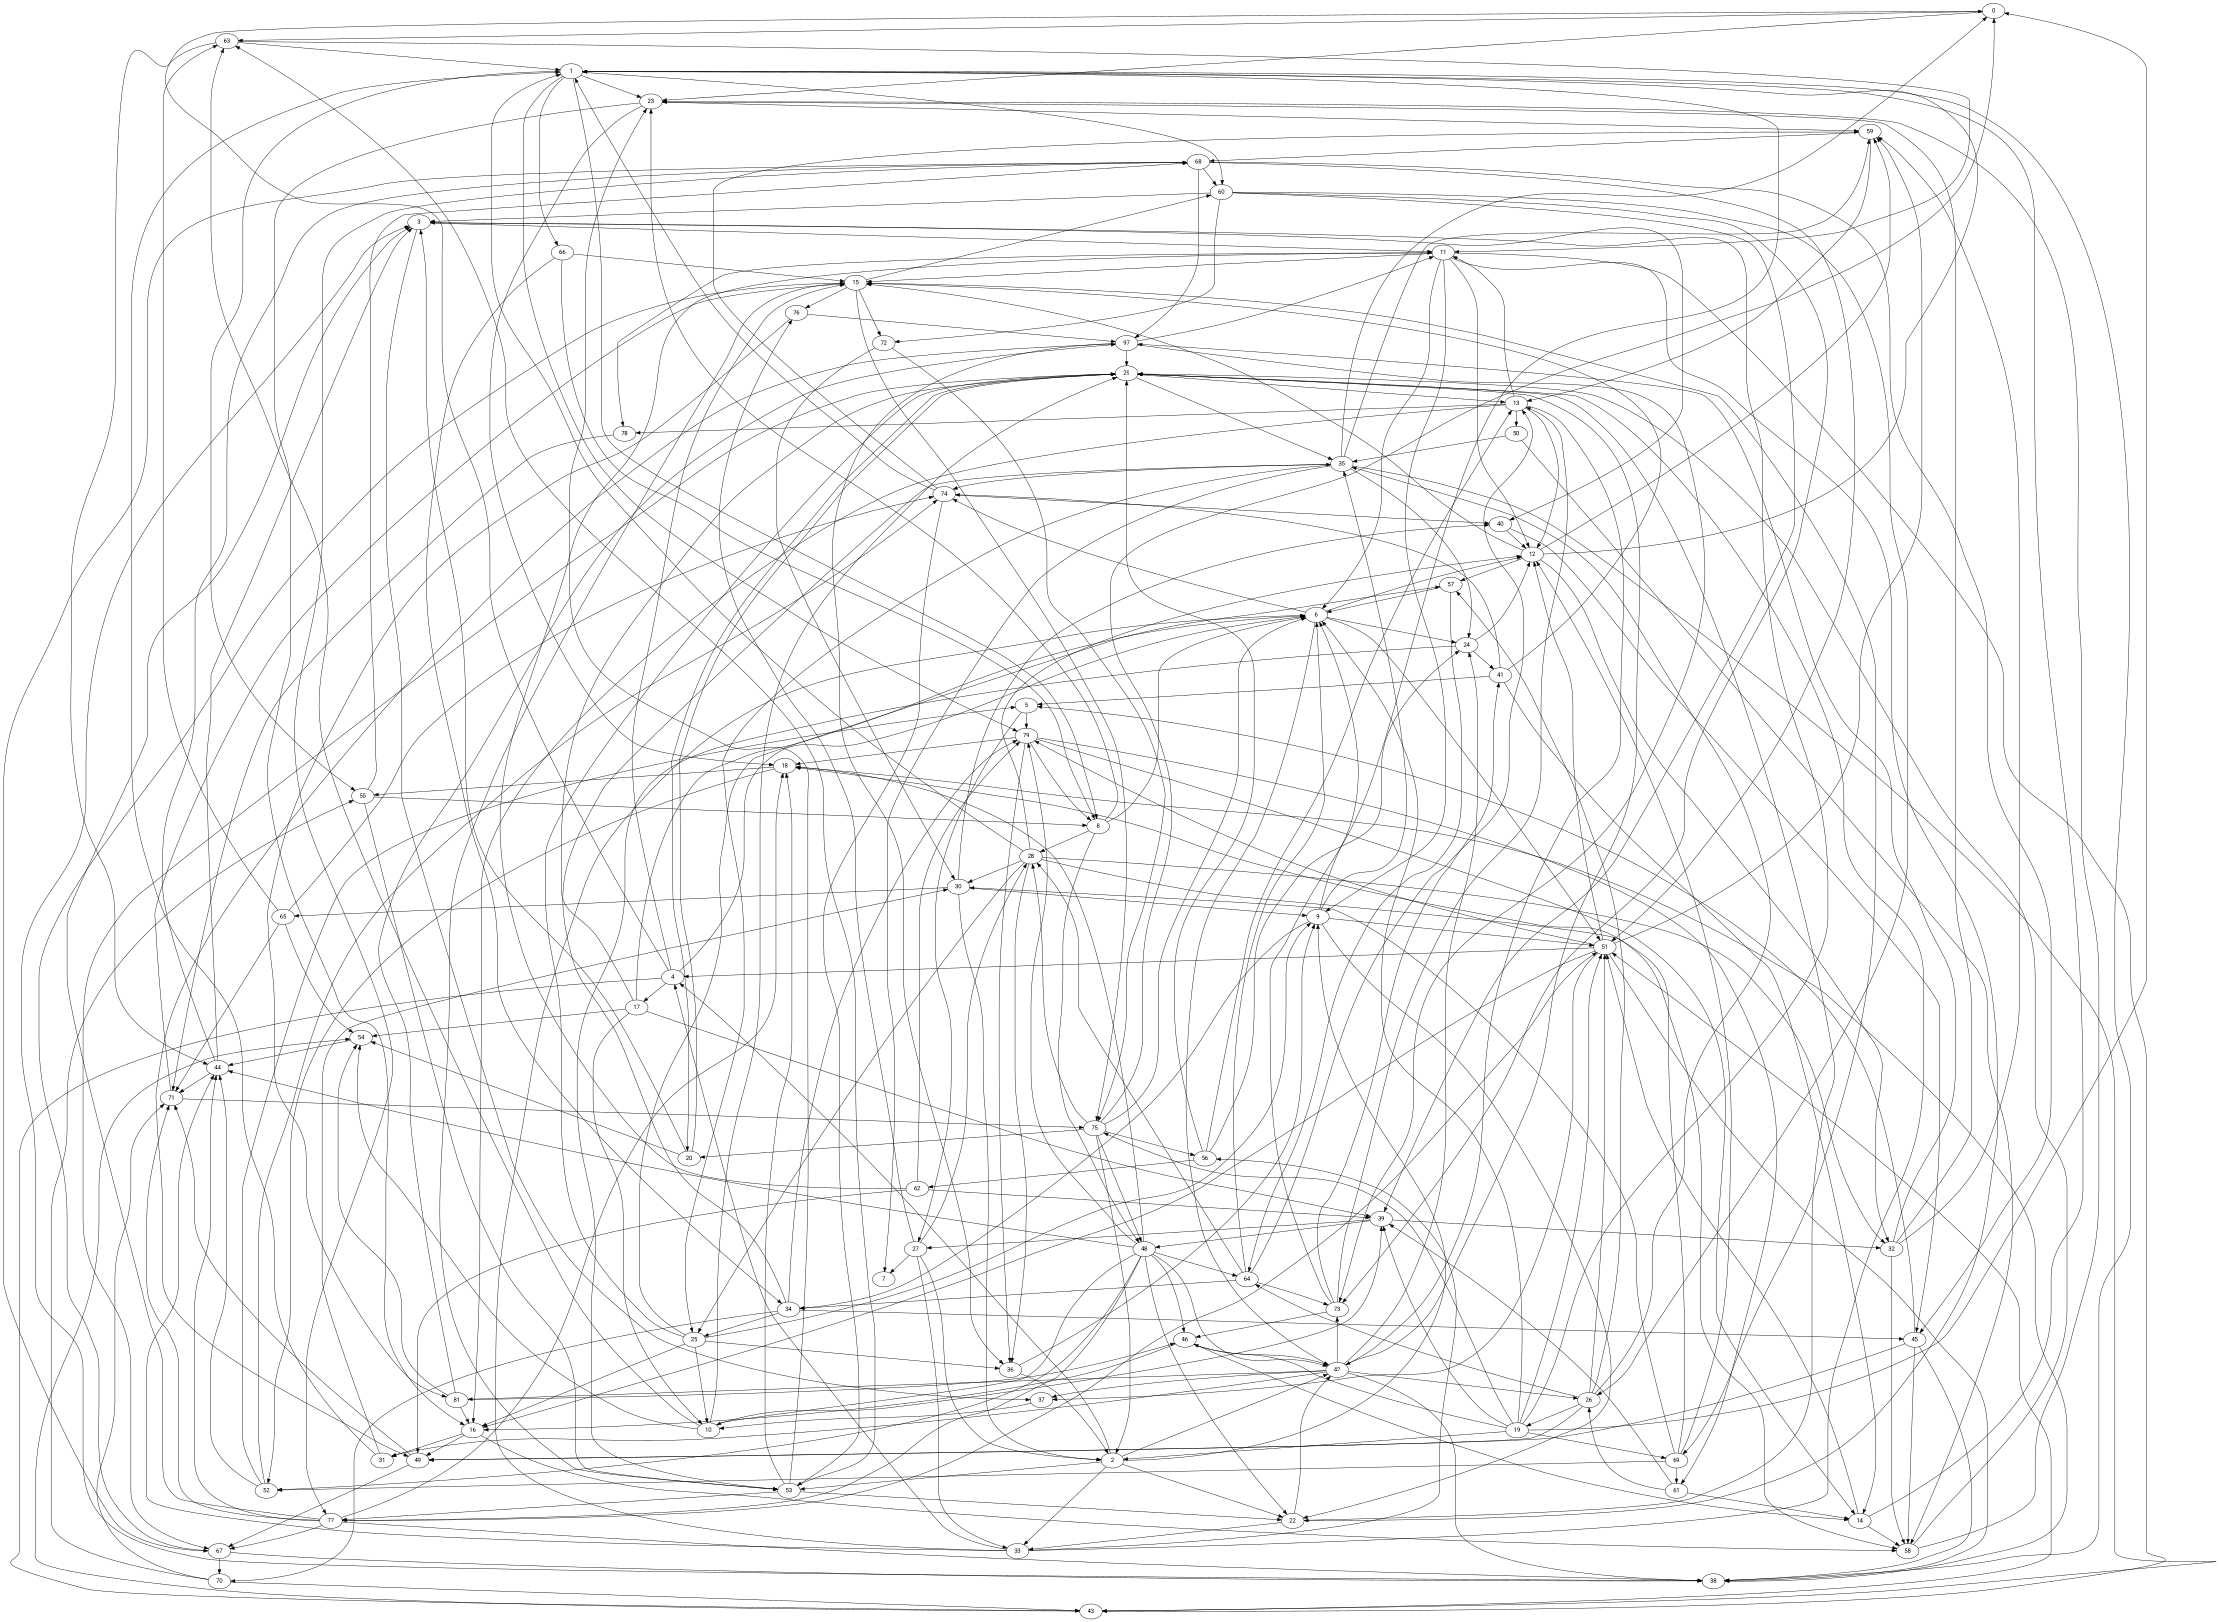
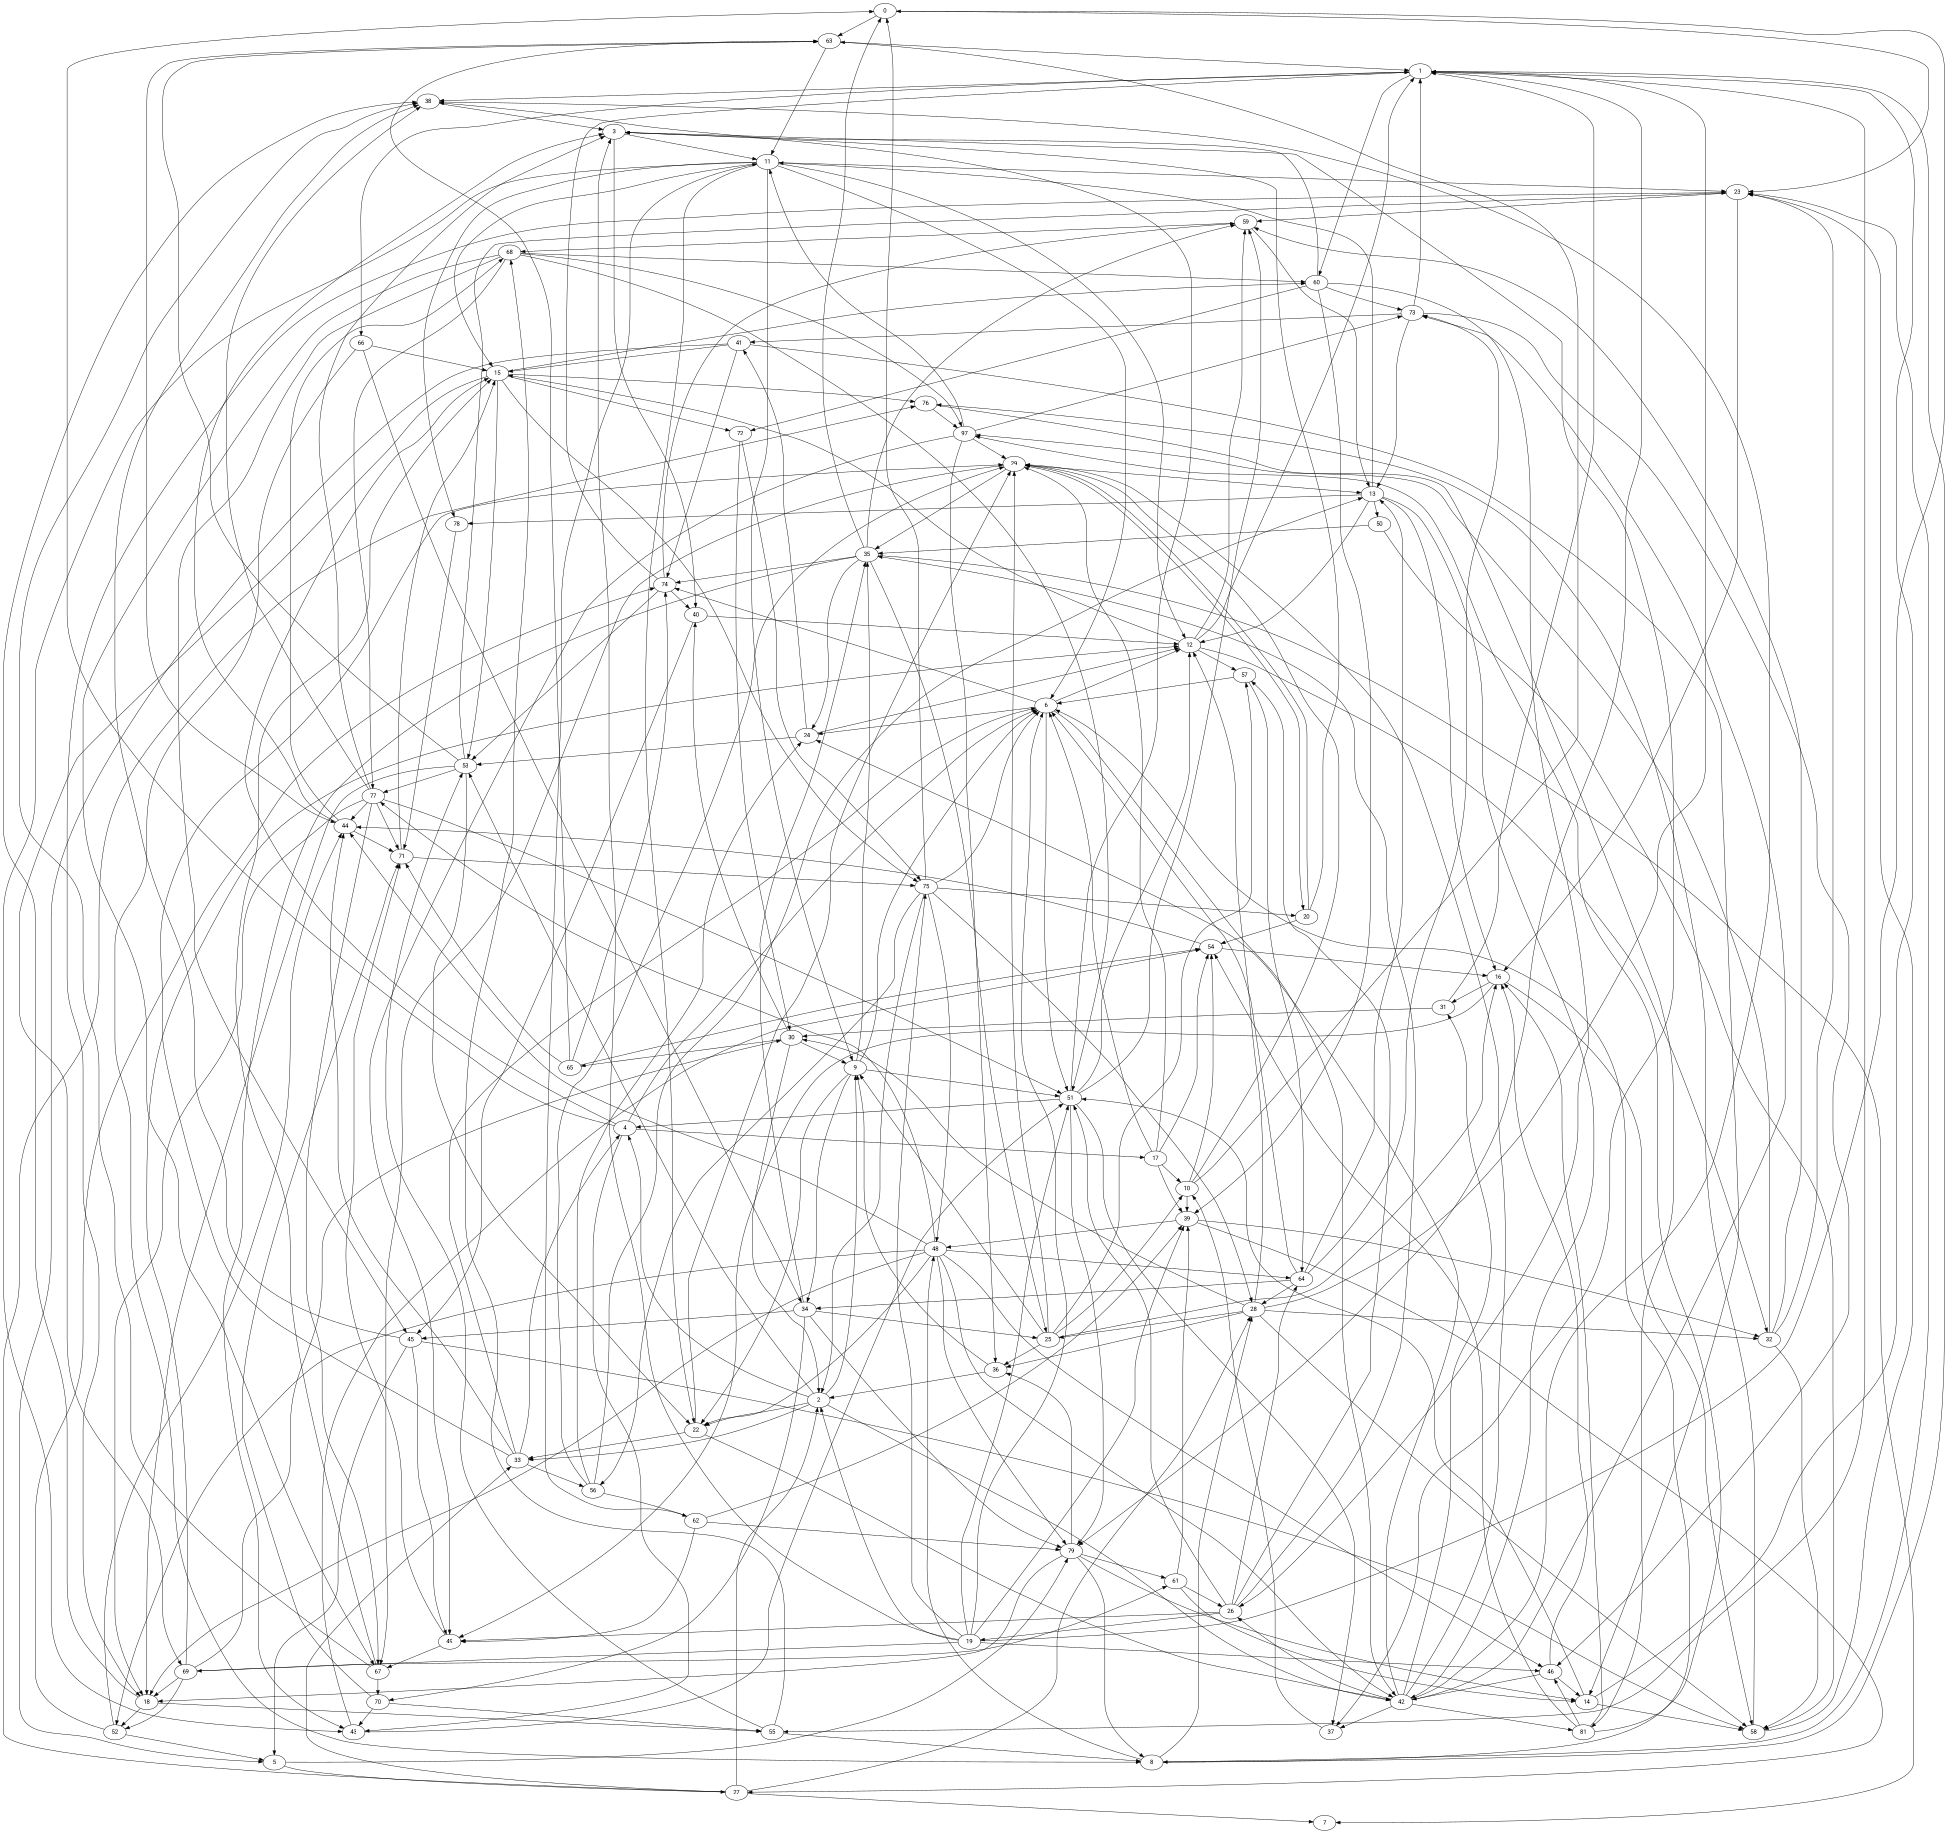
  digraph {
    fontname=Roboto
    node [fontname=Roboto]
    edge [fontname=Roboto]
    0
    63
    23
    1
    11
    44
    59
    16
    18
    38
    66
    8
    60
    55
    79
    15
    6
    9
    22
    43
    12
    78
    3
    68
    71
    13
    31
    58
    49
    52
    34
    48
    28
    39
    72
    26
    73
    53
    14
    36
    61
    37
    40
    75
    69
    76
    35
    45
    25
    70
    42
    51
    24
    74
    77
    10
    46
    64
    32
    30
    27
    57
    19
    41
    67
    n66 [label=97]
    2
    4
    33
    29
    n71 [label=81]
    17
    56
    7
    20
    54
    62
    5
    65
    50
    0 -> 63
    0 -> 23
    63 -> 1
    63 -> 11
    63 -> 44
    23 -> 59
    23 -> 16
    23 -> 18
-   1 -> 23
+   11 -> 23
    1 -> 38
    1 -> 66
    1 -> 8
    1 -> 60
    1 -> 55
    1 -> 79
    11 -> 15
    11 -> 6
    11 -> 9
    11 -> 22
    11 -> 43
    11 -> 12
    11 -> 78
    44 -> 3
    44 -> 68
    44 -> 71
    59 -> 68
    59 -> 13
    16 -> 31
    16 -> 58
    16 -> 49
    18 -> 38
    18 -> 55
    18 -> 52
    38 -> 3
    66 -> 8
    66 -> 15
    66 -> 34
    8 -> 23
    8 -> 6
    8 -> 48
    8 -> 28
    60 -> 3
    60 -> 39
    60 -> 72
    60 -> 26
    60 -> 73
    55 -> 8
    55 -> 68
    55 -> 53
    79 -> 18
    79 -> 8
    79 -> 14
    79 -> 36
    79 -> 61
    15 -> 60
    15 -> 72
    15 -> 53
    15 -> 75
    15 -> 69
    15 -> 76
    6 -> 12
    6 -> 42
    6 -> 51
    6 -> 24
    6 -> 74
    9 -> 6
    9 -> 22
    9 -> 34
    9 -> 35
    9 -> 51
    22 -> 42
    22 -> 33
    22 -> 29
    43 -> 51
    43 -> 54
    12 -> 1
    12 -> 59
    12 -> 15
    12 -> 32
    12 -> 57
    78 -> 71
    3 -> 11
    3 -> 37
    3 -> 40
    68 -> 60
    68 -> 45
    68 -> 51
    68 -> 77
    68 -> 67
    68 -> n66
    71 -> 15
    71 -> 75
    13 -> 11
    13 -> 16
    13 -> 12
    13 -> 78
    13 -> 42
    13 -> 50
    31 -> 1
    31 -> 30
    58 -> 23
-   58 -> 29
+   58 -> 76
    49 -> 71
    49 -> 67
    52 -> 44
    52 -> 74
    52 -> 5
    34 -> 79
    34 -> 35
    34 -> 45
    34 -> 25
    34 -> 70
    48 -> 44
    48 -> 18
    48 -> 79
    48 -> 22
    48 -> 52
    48 -> 42
    48 -> 77
-   48 -> 10
    48 -> 46
    48 -> 64
    28 -> 1
    28 -> 12
    28 -> 58
    28 -> 36
    28 -> 25
    28 -> 32
    28 -> 30
    39 -> 48
    39 -> 32
    39 -> 27
    72 -> 75
    72 -> 30
    26 -> 49
    26 -> 35
    26 -> 51
    26 -> 64
    26 -> 57
    26 -> 19
    73 -> 1
    73 -> 13
    73 -> 46
    73 -> 41
    53 -> 63
    53 -> 23
    53 -> 18
    53 -> 22
    53 -> 77
    14 -> 1
    14 -> 58
    14 -> 51
    36 -> 9
    36 -> 2
    61 -> 39
    61 -> 26
    61 -> 14
    37 -> 10
    40 -> 12
    40 -> 45
    75 -> 0
    75 -> 6
    75 -> 48
    75 -> 28
    75 -> 2
    75 -> 56
    75 -> 20
    69 -> 18
    69 -> 12
    69 -> 52
    69 -> 61
    69 -> 30
    76 -> n66
    76 -> n71
    35 -> 0
    35 -> 59
    35 -> 43
    35 -> 25
    35 -> 24
    35 -> 74
    35 -> 7
    45 -> 38
    45 -> 58
    45 -> 49
    45 -> 5
    25 -> 16
    25 -> 9
    25 -> 36
    25 -> 10
    25 -> 57
    25 -> 29
    70 -> 55
    70 -> 43
    70 -> 71
    42 -> 38
    42 -> 31
    42 -> 26
    42 -> 73
    42 -> 37
    42 -> 24
    42 -> 29
    42 -> n71
    51 -> 59
-   51 -> 16
+   54 -> 16
    51 -> 38
    51 -> 79
    51 -> 12
    51 -> 37
    51 -> 4
    24 -> 12
    24 -> 53
    24 -> 41
    74 -> 1
    74 -> 59
    74 -> 53
    74 -> 40
    77 -> 44
    77 -> 18
    77 -> 38
    77 -> 3
    77 -> 71
    77 -> 51
    77 -> 67
    10 -> 63
    10 -> 39
    10 -> 29
    10 -> 54
    46 -> 16
    46 -> 14
    46 -> 42
    64 -> 6
    64 -> 13
    64 -> 34
    64 -> 28
    64 -> 73
    32 -> 23
    32 -> 59
    32 -> 58
    32 -> n66
    30 -> 9
    30 -> 40
    30 -> 2
    30 -> 65
    27 -> 28
    27 -> 76
    27 -> 2
    27 -> 33
    27 -> 7
    57 -> 6
    57 -> 64
    19 -> 0
    19 -> 6
    19 -> 3
    19 -> 39
    19 -> 75
    19 -> 69
    19 -> 51
    19 -> 46
    19 -> 2
    41 -> 15
    41 -> 14
    41 -> 74
    41 -> 5
    67 -> 38
    67 -> 15
    67 -> 70
    n66 -> 11
    n66 -> 49
    n66 -> 73
    n66 -> 36
    n66 -> 29
    2 -> 9
    2 -> 22
    2 -> 53
    2 -> 42
    2 -> 4
    2 -> 33
    4 -> 0
    4 -> 15
    4 -> 6
    4 -> 43
    4 -> 17
    33 -> 44
    33 -> 6
    33 -> 4
    33 -> 29
    33 -> 56
    29 -> 13
    29 -> 35
    29 -> 67
    29 -> 20
    n71 -> 16
    n71 -> 46
    n71 -> n66
    n71 -> 54
    17 -> 6
    17 -> 39
    17 -> 10
    17 -> 29
    17 -> 54
    56 -> 13
    56 -> 24
    56 -> 29
    56 -> 62
    20 -> 3
    20 -> 29
    20 -> 54
    54 -> 44
    62 -> 11
    62 -> 79
    62 -> 49
    62 -> 39
    5 -> 79
    5 -> 27
    65 -> 63
    65 -> 71
    65 -> 74
    65 -> 54
    50 -> 58
    50 -> 35
  }
